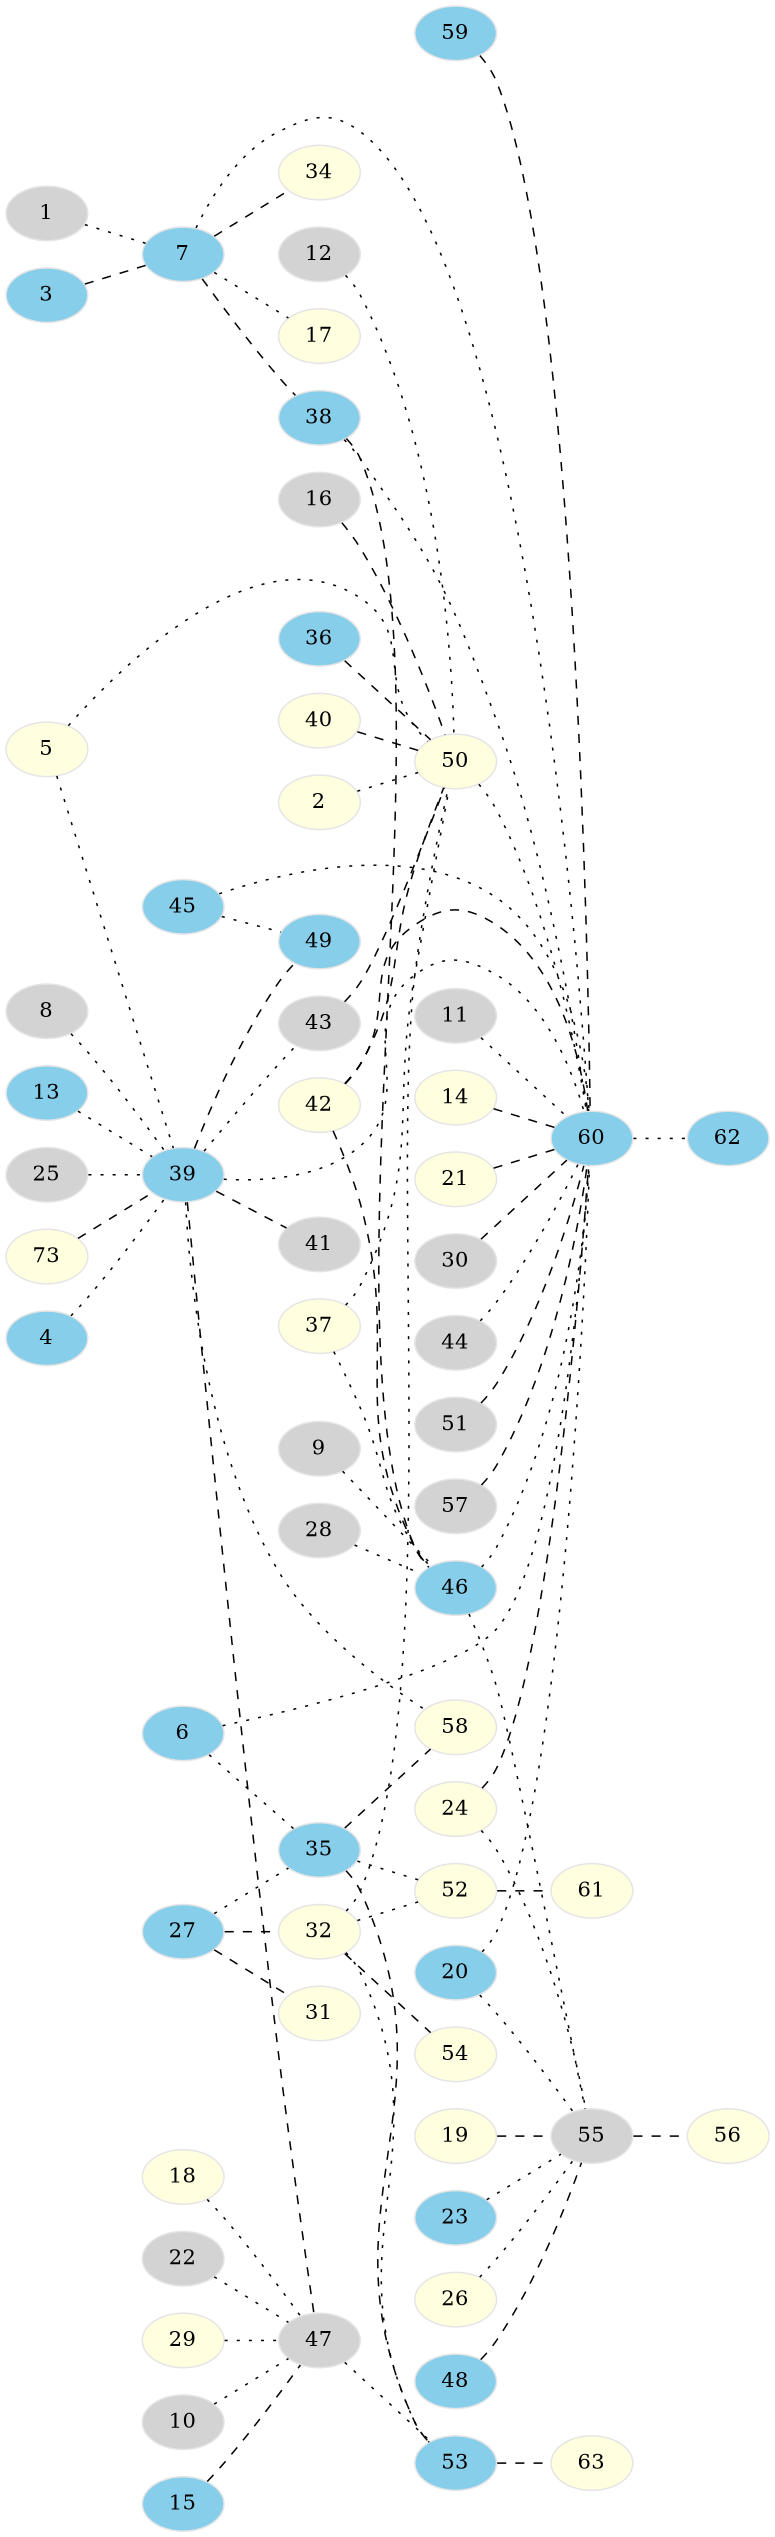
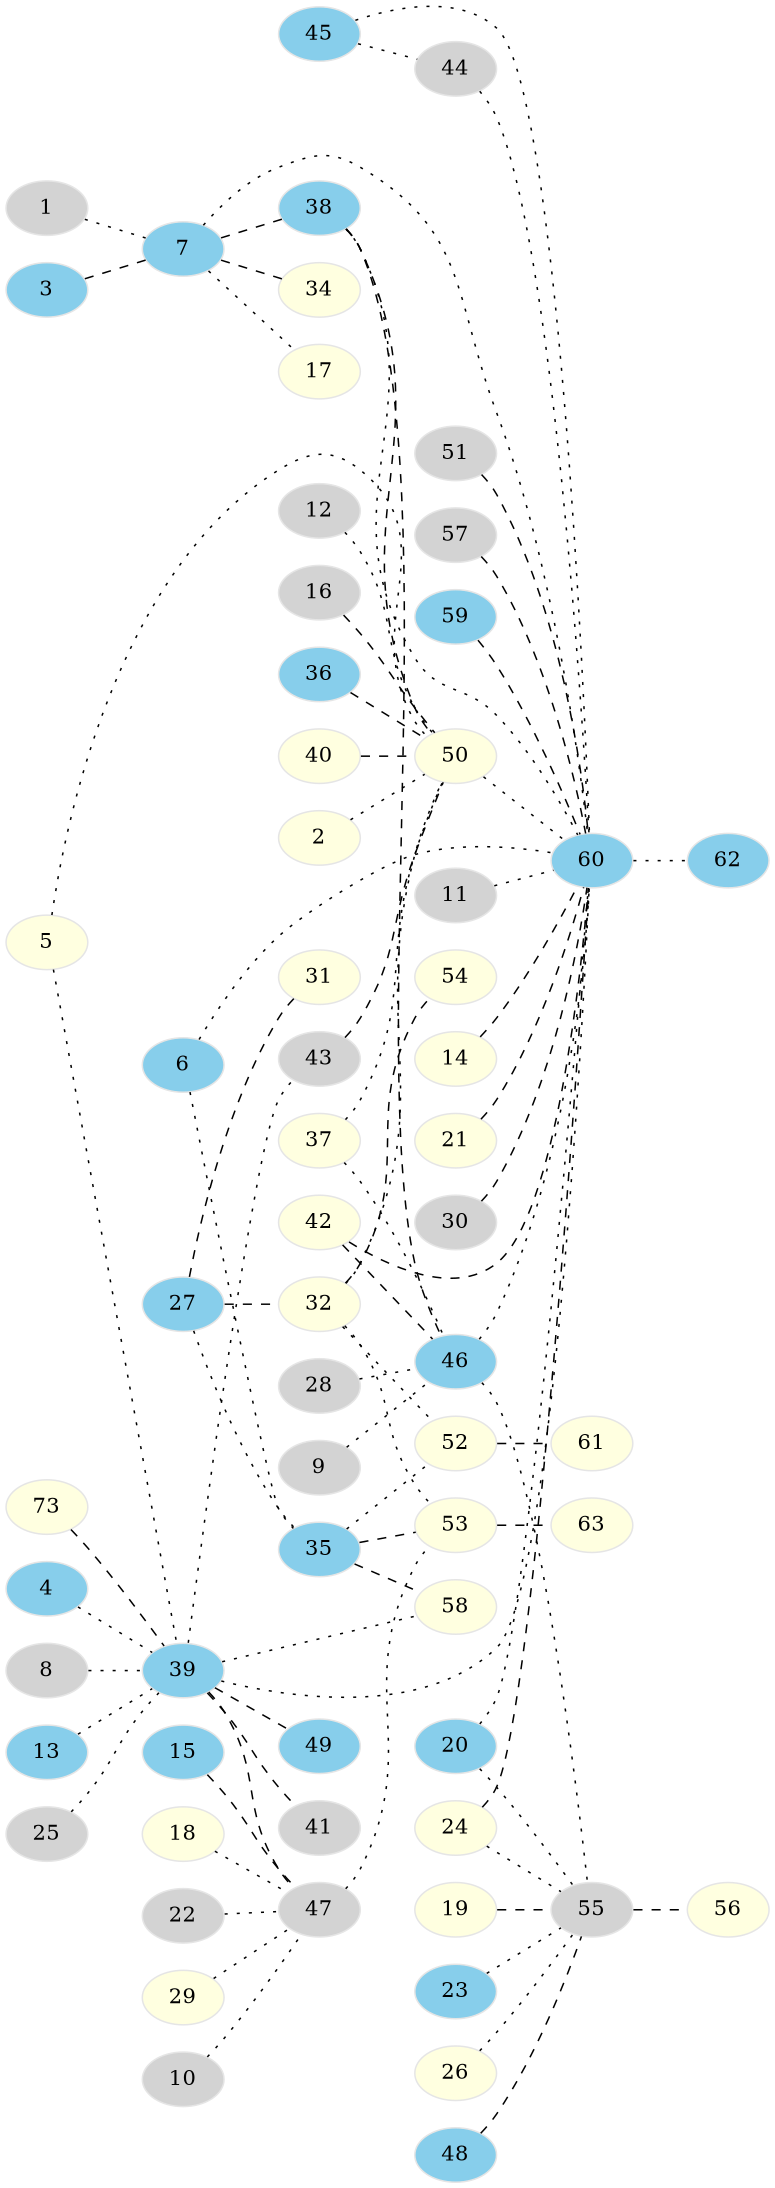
  graph {
    rankdir=LR
    node [color=gray90 fillcolor=lightyellow style=filled]
    edge [style=dotted weight=1.0]
    1 [fillcolor=lightgrey]
    7 [fillcolor=skyblue]
    60 [fillcolor=skyblue]
    17
    34
    38 [fillcolor=skyblue]
    2
    50
    3 [fillcolor=skyblue]
    4 [fillcolor=skyblue]
    39 [fillcolor=skyblue]
    47 [fillcolor=lightgrey]
    58
    41 [fillcolor=lightgrey]
    43 [fillcolor=lightgrey]
    49 [fillcolor=skyblue]
    5
    6 [fillcolor=skyblue]
    35 [fillcolor=skyblue]
    52
-   53 [fillcolor=skyblue]
+   53
    62 [fillcolor=skyblue]
    46 [fillcolor=skyblue]
    8 [fillcolor=lightgrey]
    9 [fillcolor=lightgrey]
    55 [fillcolor=lightgrey]
    10 [fillcolor=lightgrey]
    11 [fillcolor=lightgrey]
    12 [fillcolor=lightgrey]
    13 [fillcolor=skyblue]
    14
    15 [fillcolor=skyblue]
    16 [fillcolor=lightgrey]
    18
    19
    56
    20 [fillcolor=skyblue]
    21
    22 [fillcolor=lightgrey]
    23 [fillcolor=skyblue]
    24
    25 [fillcolor=lightgrey]
    26
    27 [fillcolor=skyblue]
    31
    32
    54
    28 [fillcolor=lightgrey]
    29
    30 [fillcolor=lightgrey]
    61
    63
    n53 [label=73]
    36 [fillcolor=skyblue]
    37
    40
    42
    44 [fillcolor=lightgrey]
    45 [fillcolor=skyblue]
    48 [fillcolor=skyblue]
    51 [fillcolor=lightgrey]
    57 [fillcolor=lightgrey]
    59 [fillcolor=skyblue]
    1 -- 7
    7 -- 60
    7 -- 17
    7 -- 34 [style=dashed]
    7 -- 38 [style=dashed]
    60 -- 62
    38 -- 60
-   42 -- 50 [style=dashed]
+   38 -- 50 [style=dashed]
    38 -- 46 [style=dashed]
    2 -- 50
    50 -- 60
    3 -- 7 [style=dashed]
    4 -- 39
    39 -- 60
    39 -- 47 [style=dashed]
    39 -- 58
    39 -- 41 [style=dashed]
    39 -- 43
    39 -- 49 [style=dashed]
    47 -- 53
    43 -- 50 [style=dashed]
    5 -- 50
    5 -- 39
    6 -- 60
    6 -- 35
    35 -- 58 [style=dashed]
    35 -- 52
    35 -- 53 [style=dashed]
    52 -- 61 [style=dashed]
    53 -- 63 [style=dashed]
    46 -- 60
    46 -- 55
    8 -- 39
    9 -- 46
    55 -- 56 [style=dashed]
    10 -- 47
    11 -- 60
    12 -- 50
    13 -- 39
    14 -- 60 [style=dashed]
    15 -- 47 [style=dashed]
    16 -- 50 [style=dashed]
    18 -- 47
    19 -- 55 [style=dashed]
    20 -- 60
    20 -- 55
    21 -- 60 [style=dashed]
    22 -- 47
    23 -- 55
    24 -- 60 [style=dashed]
    24 -- 55
    25 -- 39
    26 -- 55
    27 -- 35
    27 -- 31 [style=dashed]
    27 -- 32 [style=dashed]
    32 -- 50
    32 -- 52
    32 -- 53
    32 -- 54 [style=dashed]
    28 -- 46
    29 -- 47
    30 -- 60 [style=dashed]
    n53 -- 39 [style=dashed]
    36 -- 50 [style=dashed]
    37 -- 50
    37 -- 46
    40 -- 50 [style=dashed]
    42 -- 60 [style=dashed]
    42 -- 46 [style=dashed]
    44 -- 60
    45 -- 60
-   45 -- 49
+   45 -- 44
    48 -- 55 [style=dashed]
    51 -- 60 [style=dashed]
    57 -- 60 [style=dashed]
    59 -- 60 [style=dashed]
  }
